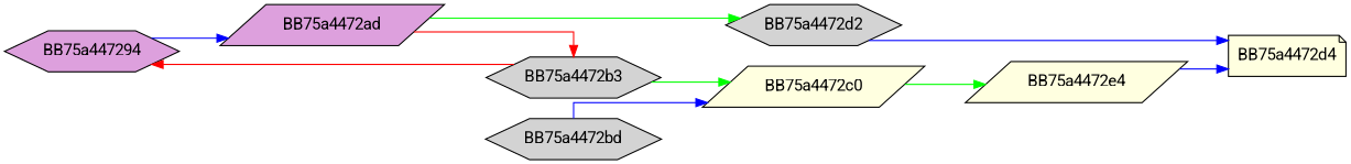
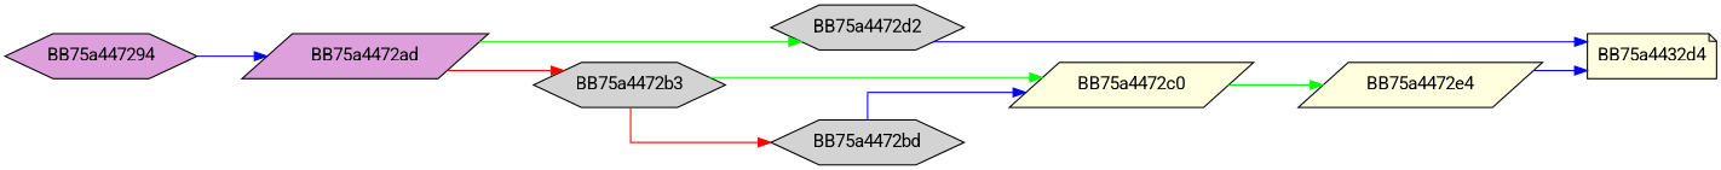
  digraph {
    fontname=Roboto
    rankdir=LR
    splines=ortho
    node [fillcolor=lightgrey fontname=Roboto shape=hexagon style=filled]
    edge [color=blue fontname=Roboto]
    BB75a447294 [fillcolor=plum]
    BB75a4472ad [fillcolor=plum shape=parallelogram]
    BB75a4472d2
    BB75a4472b3
-   BB75a4472d4 [fillcolor=lightyellow shape=note]
+   BB75a4472d4 [fillcolor=lightyellow shape=note label=BB75a4432d4]
    BB75a4472c0 [fillcolor=lightyellow shape=parallelogram]
    BB75a4472bd
    BB75a4472e4 [fillcolor=lightyellow shape=parallelogram]
    BB75a447294 -> BB75a4472ad
    BB75a4472ad -> BB75a4472d2 [color=green]
    BB75a4472ad -> BB75a4472b3 [color=red]
    BB75a4472d2 -> BB75a4472d4
    BB75a4472b3 -> BB75a4472c0 [color=green]
-   BB75a4472b3 -> BB75a447294 [color=red]
+   BB75a4472b3 -> BB75a4472bd [color=red]
    BB75a4472c0 -> BB75a4472e4 [color=green]
    BB75a4472bd -> BB75a4472c0
    BB75a4472e4 -> BB75a4472d4
  }
